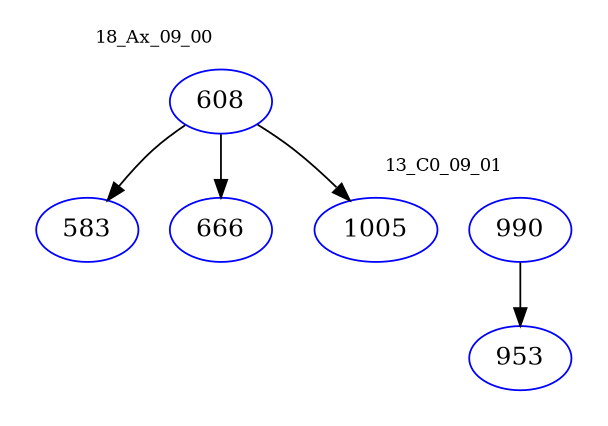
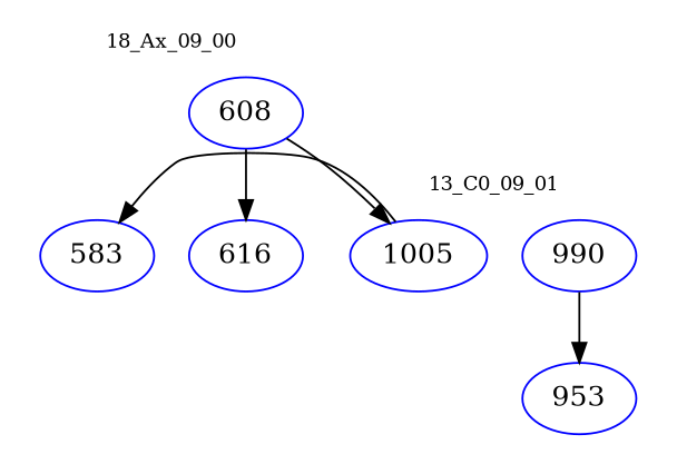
  digraph {
    node [color=blue]
    edge [color=black]
    n1 [label=608]
    n2 [label=583]
-   n3 [label=666]
+   n3 [label=616]
    n4 [label=990]
    n5 [label=953]
    n6 [label=1005]
    subgraph cluster_1 {
      color=white
      fontsize=10
      label="18_Ax_09_00"
      n1
      n2
      n3
    }
    subgraph cluster_2 {
      color=white
      fontsize=10
      label="13_C0_09_01"
      n4
      n5
      n6
    }
-   n1 -> n2
+   n6 -> n2
    n1 -> n3
    n1 -> n6
    n4 -> n5
  }
